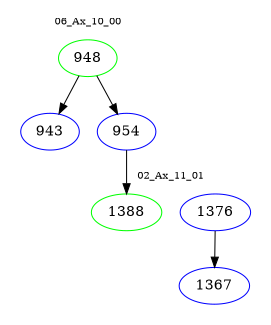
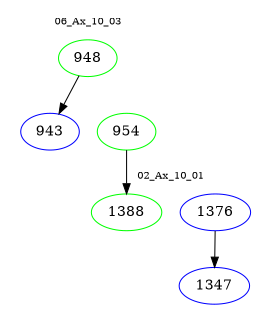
  digraph {
    node [color=green]
    edge [color=black]
    n1 [label=948]
    n2 [color=blue label=943]
-   n3 [color=blue label=954]
+   n3 [label=954]
    n4 [color=blue label=1376]
-   n5 [color=blue label=1367]
+   n5 [color=blue label=1347]
    n6 [label=1388]
    subgraph cluster_1 {
      color=white
      fontsize=10
-     label="06_Ax_10_00"
+     label="06_Ax_10_03"
      n1
      n2
      n3
    }
    subgraph cluster_2 {
      color=white
      fontsize=10
-     label="02_Ax_11_01"
+     label="02_Ax_10_01"
      n4
      n5
      n6
    }
    n1 -> n2
-   n1 -> n3
    n3 -> n6
    n4 -> n5
  }
